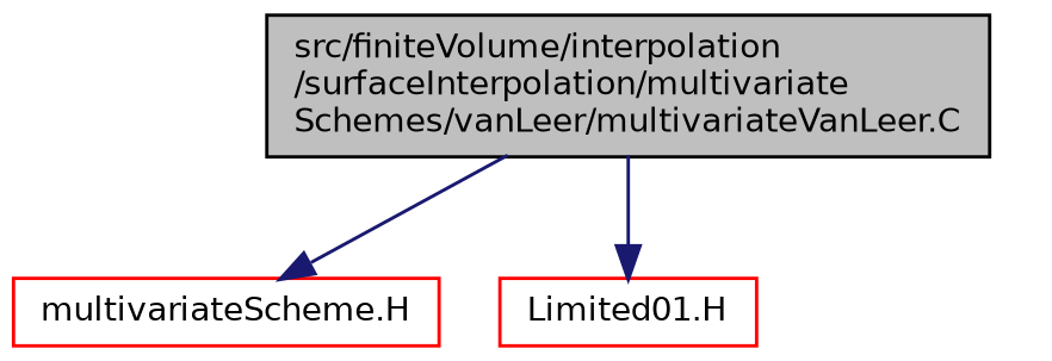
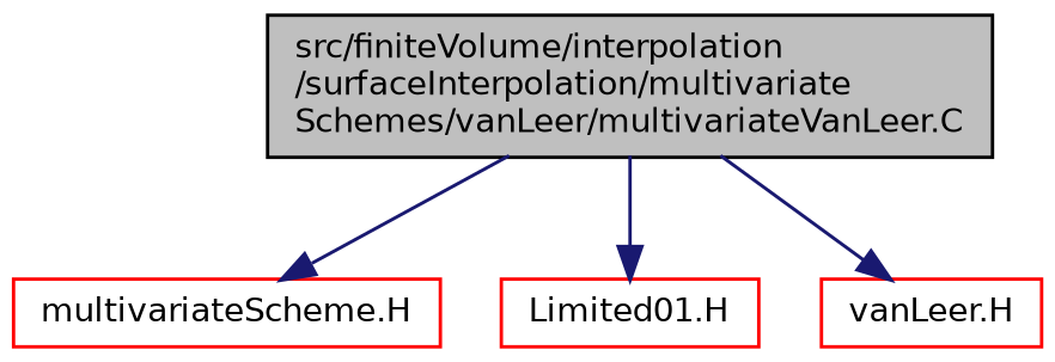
  digraph {
    node [color=red fontname=Helvetica fontsize=10 shape=record]
    edge [color=midnightblue fontname=Helvetica fontsize=10 labelfontname=Helvetica labelfontsize=10 style=solid]
    n1 [color=black fillcolor=grey75 fontcolor=black height=0.2 label="src/finiteVolume/interpolation\l/surfaceInterpolation/multivariate\lSchemes/vanLeer/multivariateVanLeer.C" style=filled width=0.4]
    n2 [height=0.2 label="multivariateScheme.H" width=0.4]
    n3 [height=0.2 label="Limited01.H" width=0.4]
+   n4 [height=0.2 label="vanLeer.H" width=0.4]
    n1 -> n2
    n1 -> n3
+   n1 -> n4
  }
